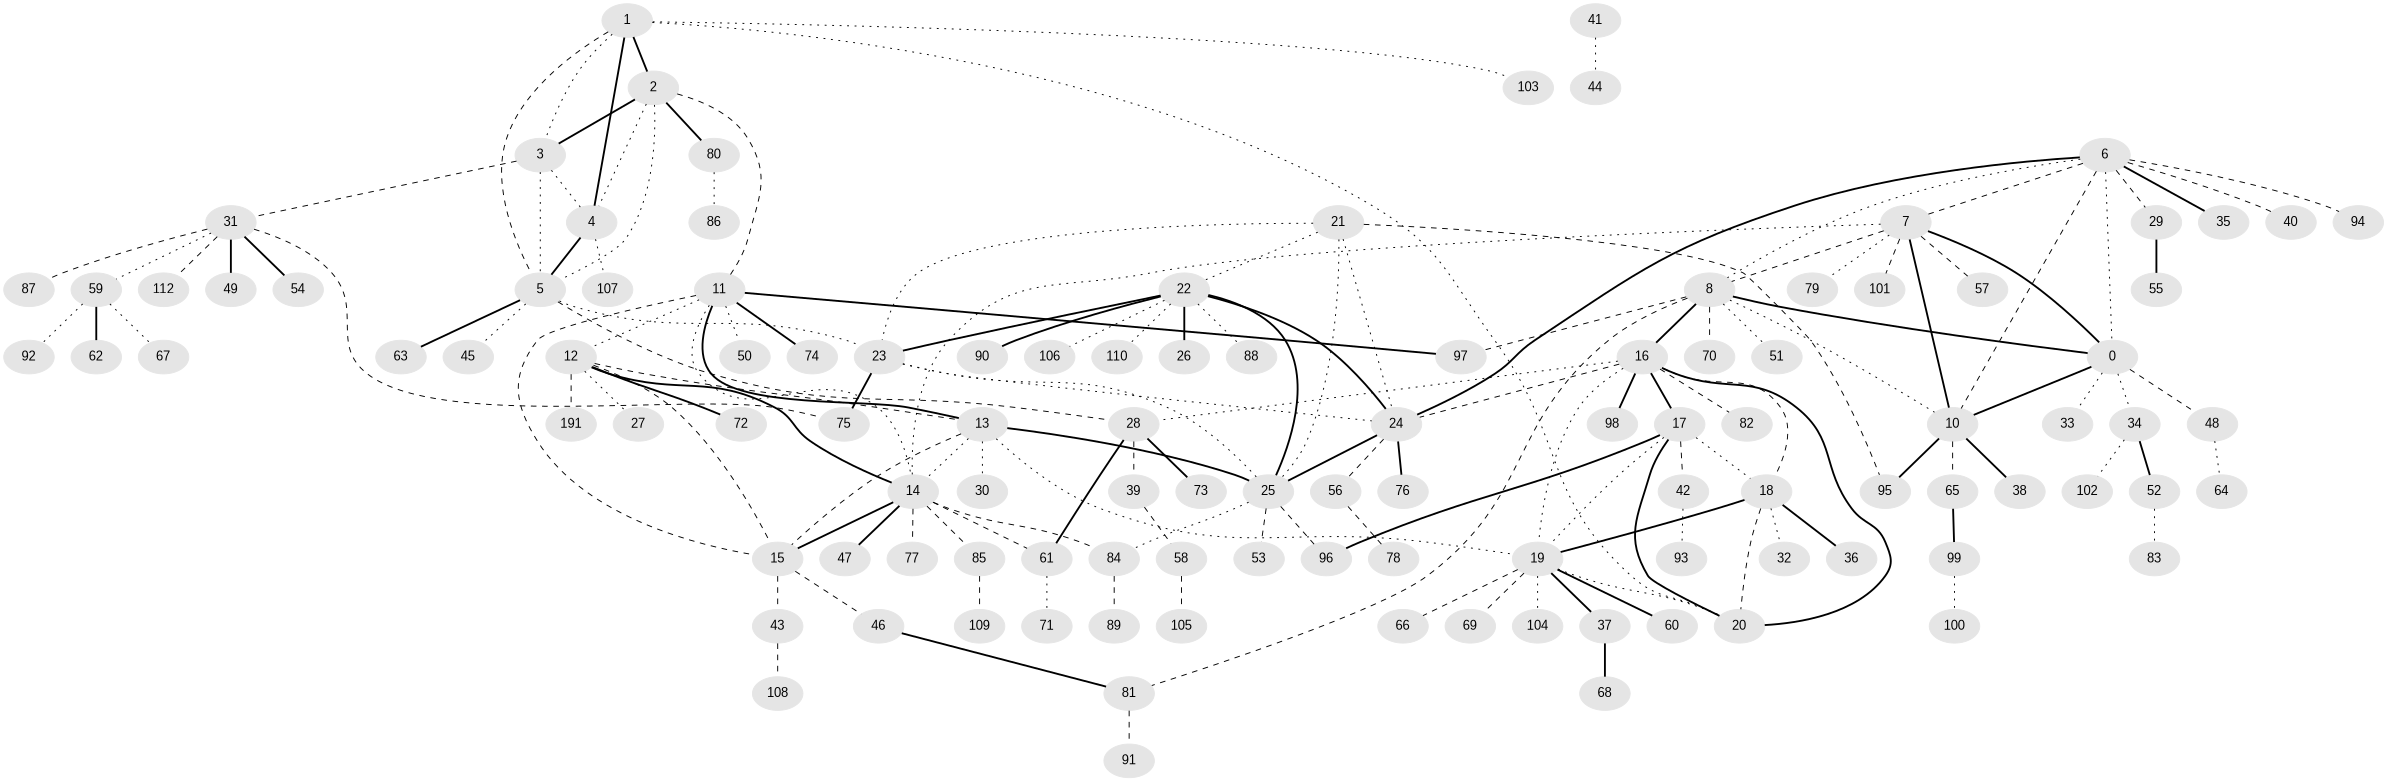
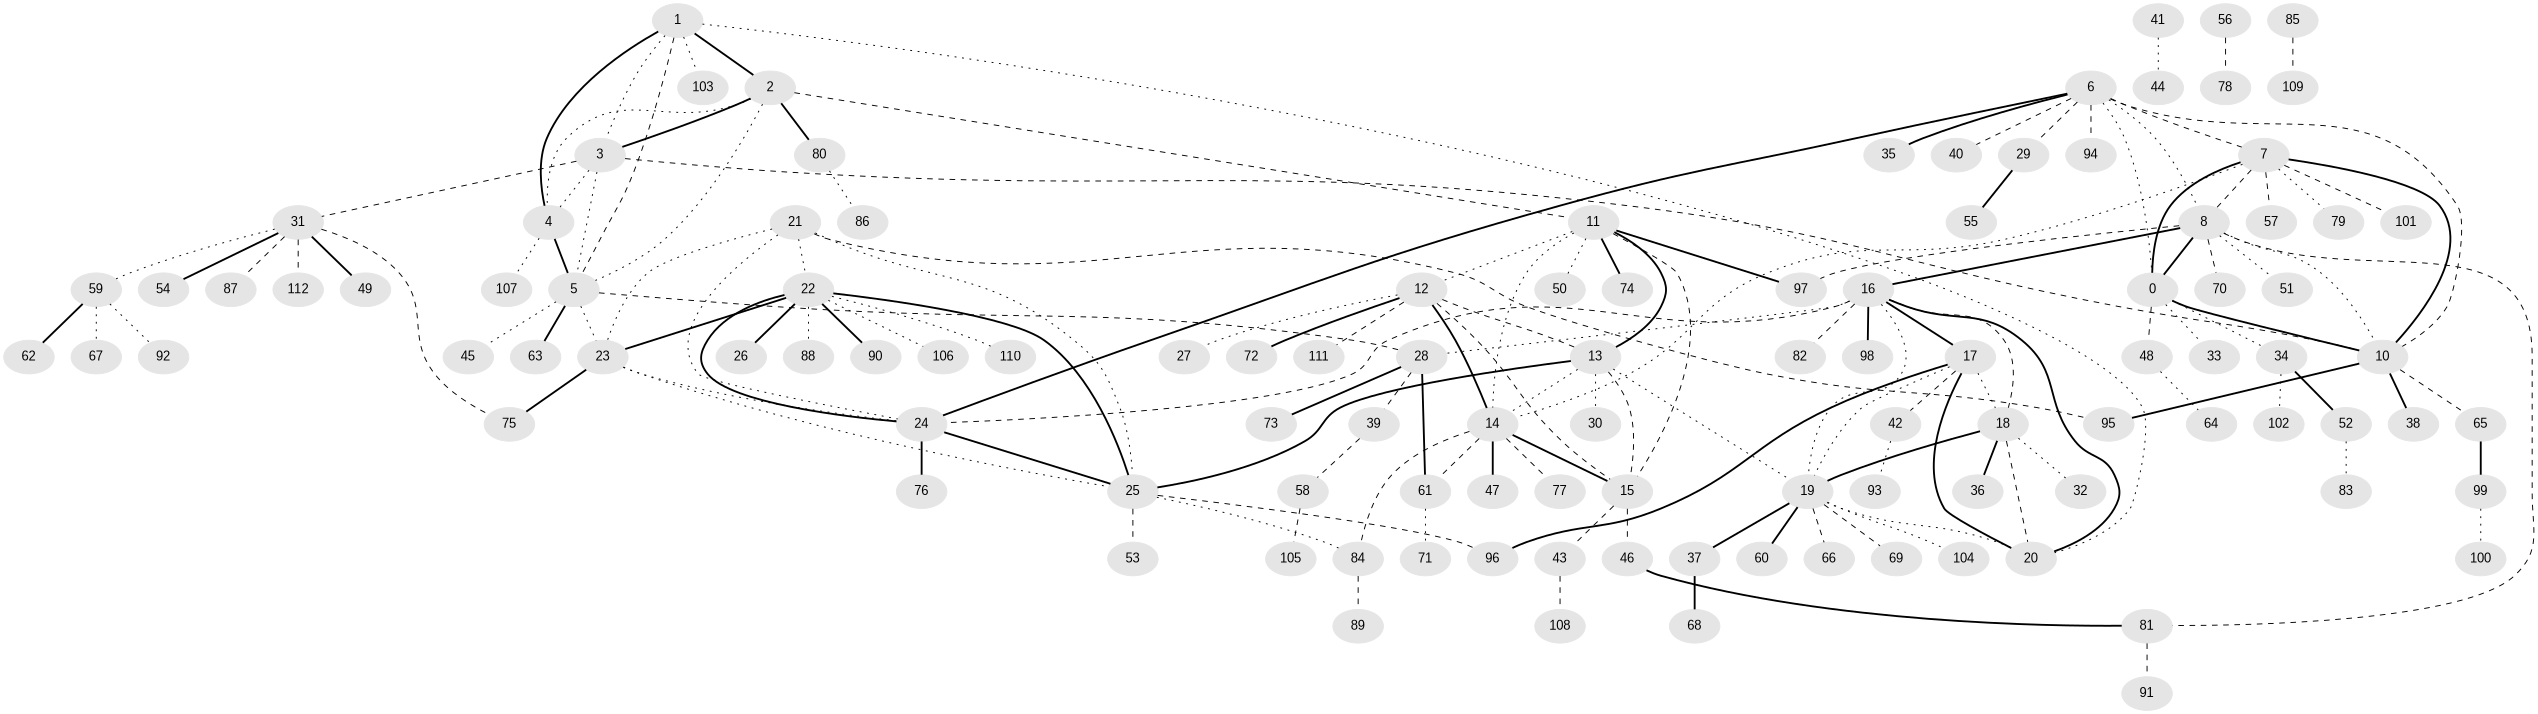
  graph {
    fontname="Liberation Sans"
    node [color=gray90 fontname="Liberation Sans" style=filled]
    edge [fontname="Liberation Sans" style=dotted]
    1
    2
    3
    4
    5
    20
    103
    11
    80
    10
    31
    107
    23
    28
    45
    63
    14
    97
    12
    13
    15
    50
    74
    86
    38
    65
    95
    75
    49
    54
    59
    87
    112
    24
    25
    61
    39
    73
    41
    44
    6
    7
    8
    n44 [label=0]
    29
    35
    40
    94
    57
    79
    101
    16
    51
    70
    81
    33
    34
    48
    56
    76
    55
    47
    77
    84
    85
    19
    17
    18
    82
    98
    91
    52
    102
    64
    99
    27
    72
-   111 [label=191]
+   111
    30
    43
    46
    37
    60
    66
    69
    104
    96
    53
    71
    89
    109
    108
    42
    32
    36
    93
    68
    21
    22
    26
    88
    90
    106
    110
    78
    58
    62
    67
    92
    83
    105
    100
    1 -- 2 [style=bold]
    1 -- 3
    1 -- 4 [style=bold]
    1 -- 5 [style=dashed]
    1 -- 20
    1 -- 103
    2 -- 3 [style=bold]
    2 -- 4
    2 -- 5
    2 -- 11 [style=dashed]
    2 -- 80 [style=bold]
    3 -- 4
    3 -- 5
+   3 -- 10 [style=dashed]
    3 -- 31 [style=dashed]
    4 -- 5 [style=bold]
    4 -- 107
    5 -- 23
    5 -- 28 [style=dashed]
    5 -- 45
    5 -- 63 [style=bold]
    11 -- 14
    11 -- 97 [style=bold]
    11 -- 12
    11 -- 13 [style=bold]
    11 -- 15 [style=dashed]
    11 -- 50
    11 -- 74 [style=bold]
    80 -- 86
    10 -- 38 [style=bold]
    10 -- 65 [style=dashed]
    10 -- 95 [style=bold]
    31 -- 75 [style=dashed]
    31 -- 49 [style=bold]
    31 -- 54 [style=bold]
    31 -- 59
    31 -- 87 [style=dashed]
    31 -- 112 [style=dashed]
    23 -- 75 [style=bold]
    23 -- 24
    23 -- 25
    28 -- 61 [style=bold]
    28 -- 39 [style=dashed]
    28 -- 73 [style=bold]
    14 -- 15 [style=bold]
    14 -- 61 [style=dashed]
    14 -- 47 [style=bold]
    14 -- 77 [style=dashed]
    14 -- 84 [style=dashed]
-   14 -- 85 [style=dashed]
    12 -- 14 [style=bold]
    12 -- 13 [style=dashed]
    12 -- 15 [style=dashed]
    12 -- 27
    12 -- 72 [style=bold]
    12 -- 111 [style=dashed]
    13 -- 14
    13 -- 15 [style=dashed]
    13 -- 25 [style=bold]
    13 -- 19
    13 -- 30
    15 -- 43 [style=dashed]
    15 -- 46 [style=dashed]
    65 -- 99 [style=bold]
    59 -- 62 [style=bold]
    59 -- 67
    59 -- 92
    24 -- 25 [style=bold]
-   24 -- 56 [style=dashed]
    24 -- 76 [style=bold]
    25 -- 84
    25 -- 96 [style=dashed]
    25 -- 53 [style=dashed]
    61 -- 71
    39 -- 58 [style=dashed]
    41 -- 44
    6 -- 10 [style=dashed]
    6 -- 24 [style=bold]
    6 -- 7 [style=dashed]
    6 -- 8
    6 -- n44
    6 -- 29 [style=dashed]
    6 -- 35 [style=bold]
    6 -- 40 [style=dashed]
    6 -- 94 [style=dashed]
    7 -- 10 [style=bold]
    7 -- 14
    7 -- 8 [style=dashed]
    7 -- n44 [style=bold]
    7 -- 57 [style=dashed]
    7 -- 79
    7 -- 101 [style=dashed]
    8 -- 10
    8 -- 97 [style=dashed]
    8 -- n44 [style=bold]
    8 -- 16 [style=bold]
    8 -- 51
    8 -- 70 [style=dashed]
    8 -- 81 [style=dashed]
    n44 -- 10 [style=bold]
    n44 -- 33
    n44 -- 34
    n44 -- 48 [style=dashed]
    29 -- 55 [style=bold]
    16 -- 20 [style=bold]
    16 -- 28
    16 -- 24 [style=dashed]
    16 -- 19
    16 -- 17 [style=bold]
    16 -- 18 [style=dashed]
    16 -- 82 [style=dashed]
    16 -- 98 [style=bold]
    81 -- 91 [style=dashed]
    34 -- 52 [style=bold]
    34 -- 102
    48 -- 64
    56 -- 78 [style=dashed]
    84 -- 89 [style=dashed]
    85 -- 109 [style=dashed]
    19 -- 20
    19 -- 37 [style=bold]
    19 -- 60 [style=bold]
    19 -- 66 [style=dashed]
    19 -- 69 [style=dashed]
    19 -- 104
    17 -- 20 [style=bold]
    17 -- 19
    17 -- 18
    17 -- 96 [style=bold]
    17 -- 42 [style=dashed]
    18 -- 20 [style=dashed]
    18 -- 19 [style=bold]
    18 -- 32
    18 -- 36 [style=bold]
    52 -- 83
    99 -- 100
    43 -- 108 [style=dashed]
    46 -- 81 [style=bold]
    37 -- 68 [style=bold]
    42 -- 93
    21 -- 23
    21 -- 95 [style=dashed]
    21 -- 24
    21 -- 25
    21 -- 22
    22 -- 23 [style=bold]
    22 -- 24 [style=bold]
    22 -- 25 [style=bold]
    22 -- 26 [style=bold]
    22 -- 88
    22 -- 90 [style=bold]
    22 -- 106
    22 -- 110
    58 -- 105 [style=dashed]
  }
